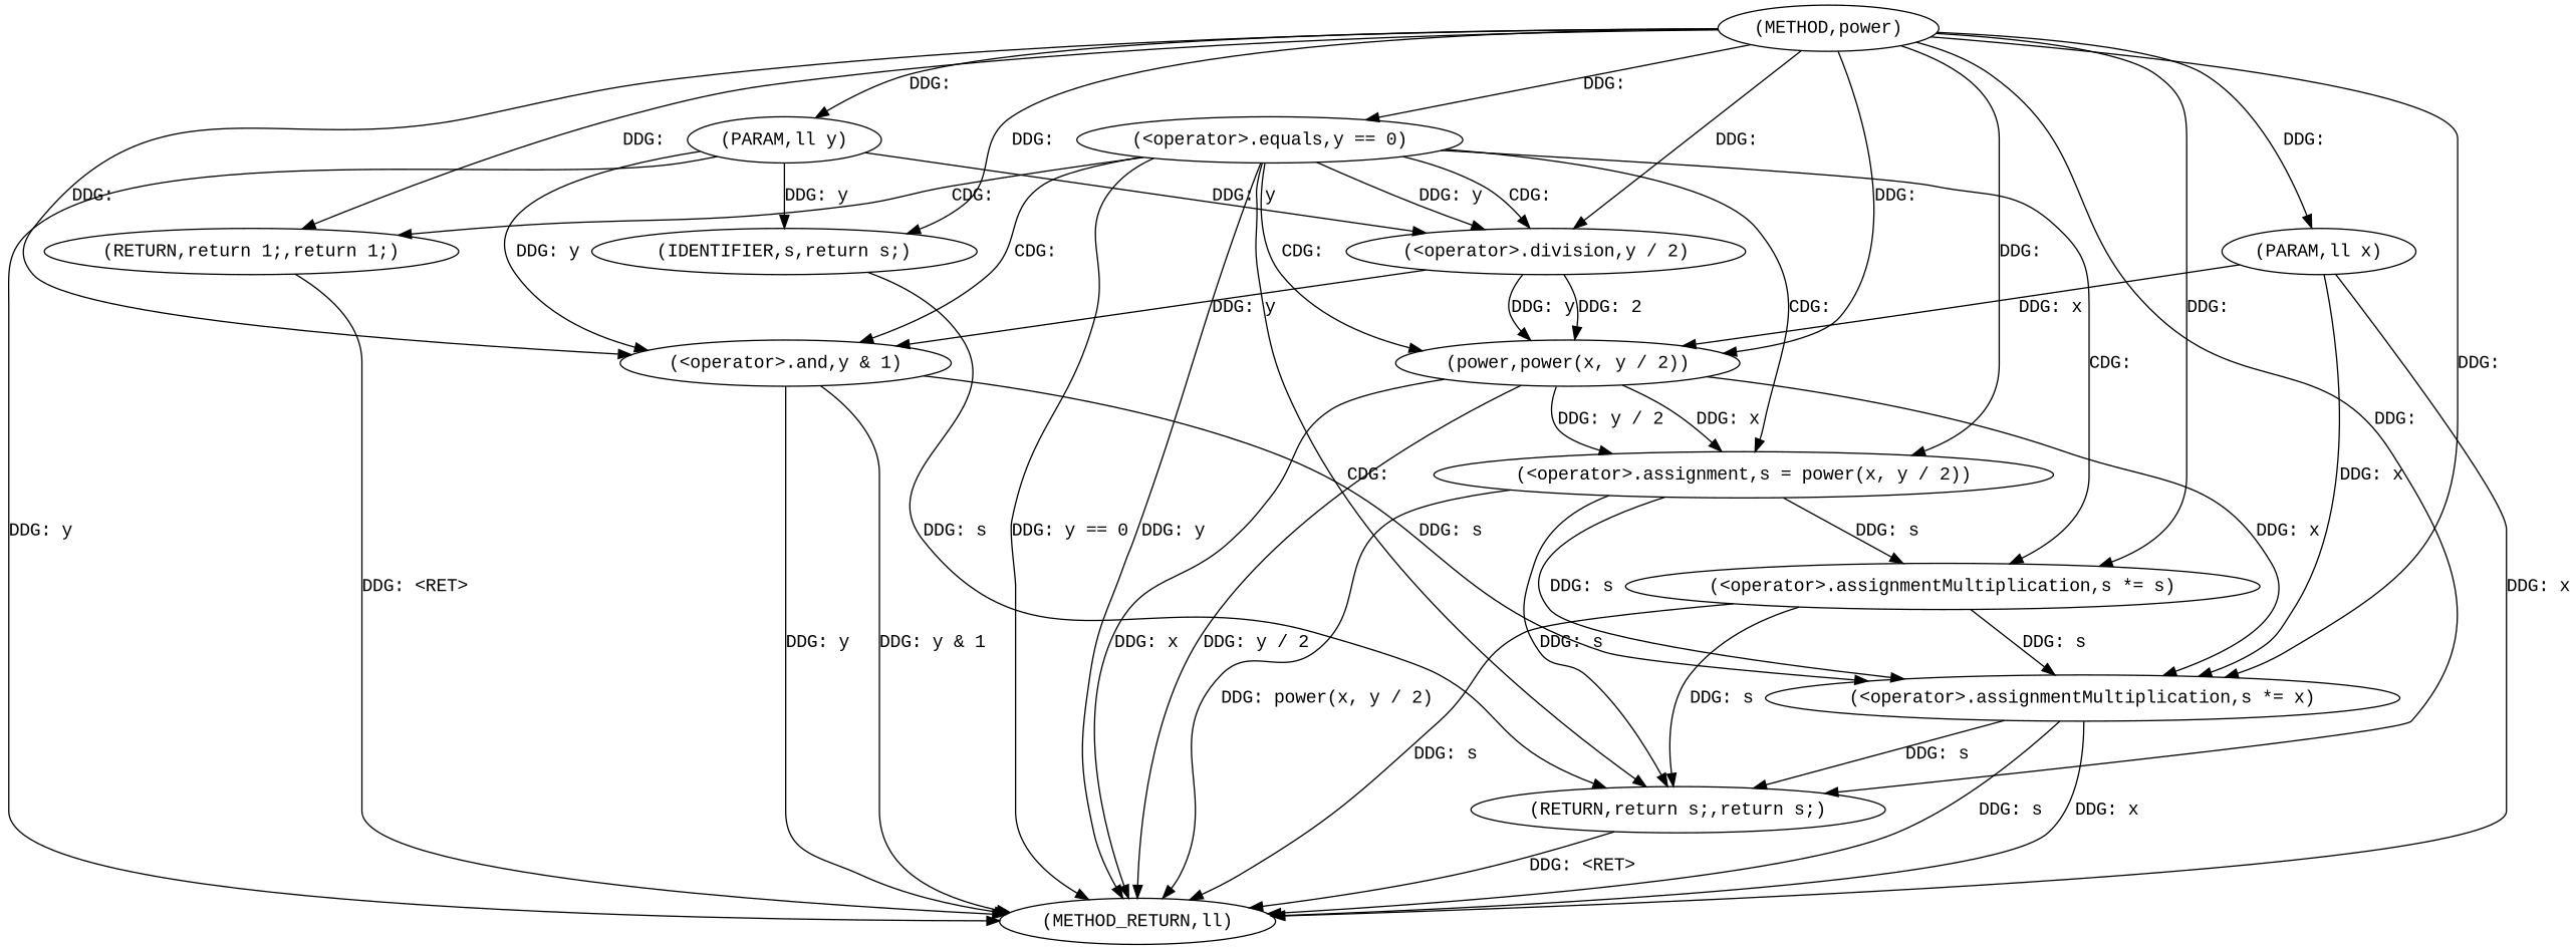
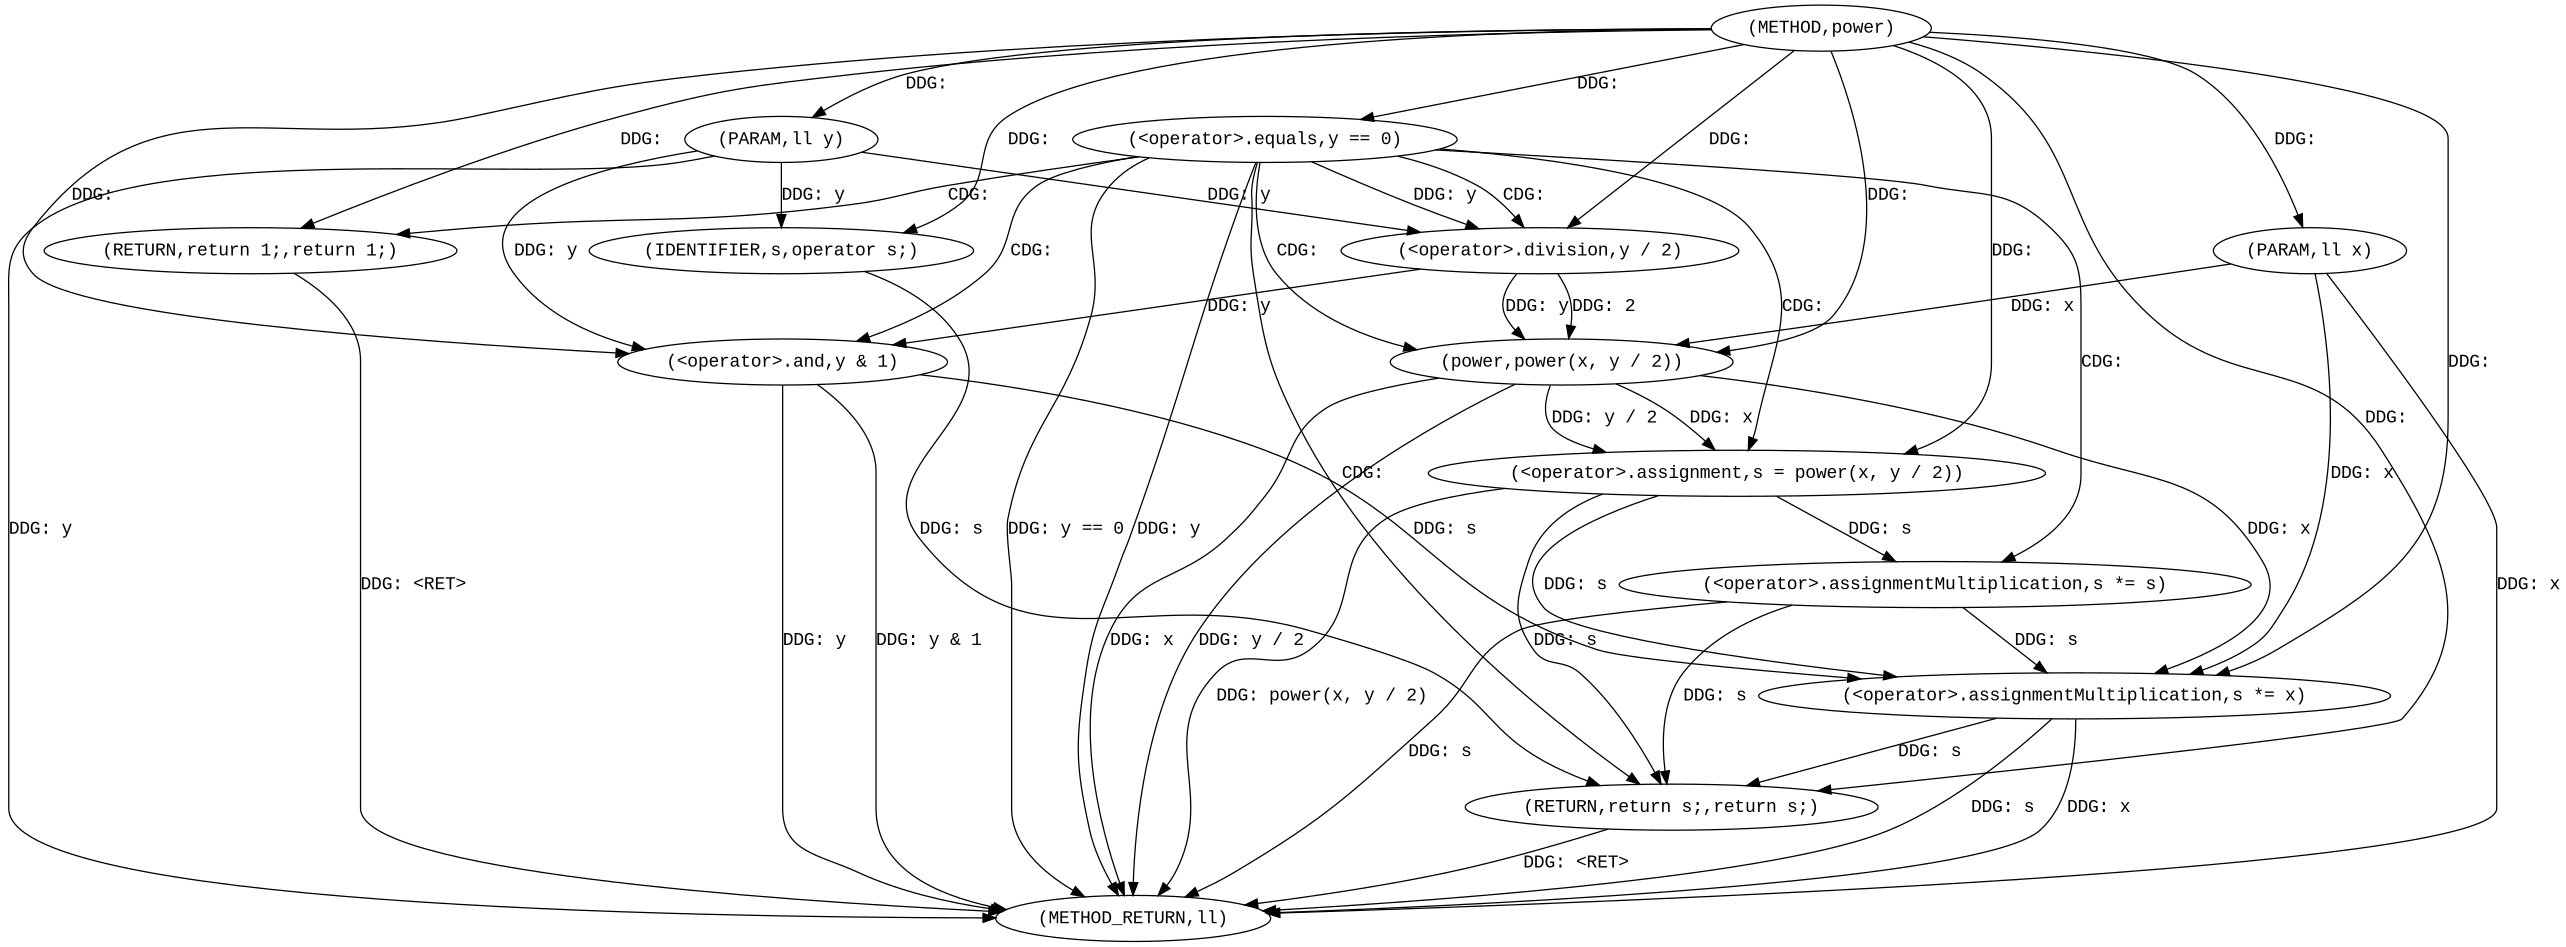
  digraph {
    fontname="Liberation Mono"
    node [fontname="Liberation Mono"]
    edge [fontname="Liberation Mono"]
    n1 [label="(METHOD,power)"]
    n2 [label="(PARAM,ll x)"]
    n3 [label="(PARAM,ll y)"]
    n4 [label="(<operator>.assignment,s = power(x, y / 2))"]
    n5 [label="(<operator>.assignmentMultiplication,s *= s)"]
    n6 [label="(RETURN,return s;,return s;)"]
    n7 [label="(<operator>.equals,y == 0)"]
    n8 [label="(RETURN,return 1;,return 1;)"]
    n9 [label="(<operator>.and,y & 1)"]
    n10 [label="(<operator>.assignmentMultiplication,s *= x)"]
-   n11 [label="(IDENTIFIER,s,return s;)"]
+   n11 [label="(IDENTIFIER,s,operator s;)"]
    n12 [label="(power,power(x, y / 2))"]
    n13 [label="(<operator>.division,y / 2)"]
    n14 [label="(METHOD_RETURN,ll)"]
    n1 -> n2 [label="DDG: "]
    n1 -> n3 [label="DDG: "]
    n1 -> n4 [label="DDG: "]
-   n1 -> n5 [label="DDG: "]
    n1 -> n6 [label="DDG: "]
    n1 -> n7 [label="DDG: "]
    n1 -> n8 [label="DDG: "]
    n1 -> n9 [label="DDG: "]
    n1 -> n10 [label="DDG: "]
    n1 -> n11 [label="DDG: "]
    n1 -> n12 [label="DDG: "]
    n1 -> n13 [label="DDG: "]
    n2 -> n10 [label="DDG: x"]
    n2 -> n12 [label="DDG: x"]
    n2 -> n14 [label="DDG: x"]
    n3 -> n9 [label="DDG: y"]
    n3 -> n11 [label="DDG: y"]
    n3 -> n13 [label="DDG: y"]
    n3 -> n14 [label="DDG: y"]
    n4 -> n5 [label="DDG: s"]
    n4 -> n6 [label="DDG: s"]
    n4 -> n10 [label="DDG: s"]
    n4 -> n14 [label="DDG: power(x, y / 2)"]
    n5 -> n6 [label="DDG: s"]
    n5 -> n10 [label="DDG: s"]
    n5 -> n14 [label="DDG: s"]
    n6 -> n14 [label="DDG: <RET>"]
    n7 -> n4 [label="CDG: "]
    n7 -> n5 [label="CDG: "]
    n7 -> n6 [label="CDG: "]
    n7 -> n8 [label="CDG: "]
    n7 -> n9 [label="CDG: "]
    n7 -> n12 [label="CDG: "]
    n7 -> n13 [label="DDG: y"]
    n7 -> n13 [label="CDG: "]
    n7 -> n14 [label="DDG: y"]
    n7 -> n14 [label="DDG: y == 0"]
    n8 -> n14 [label="DDG: <RET>"]
    n9 -> n10 [label="DDG: s"]
    n9 -> n14 [label="DDG: y"]
    n9 -> n14 [label="DDG: y & 1"]
    n10 -> n6 [label="DDG: s"]
    n10 -> n14 [label="DDG: s"]
    n10 -> n14 [label="DDG: x"]
    n11 -> n6 [label="DDG: s"]
    n12 -> n4 [label="DDG: x"]
    n12 -> n4 [label="DDG: y / 2"]
    n12 -> n10 [label="DDG: x"]
    n12 -> n14 [label="DDG: x"]
    n12 -> n14 [label="DDG: y / 2"]
    n13 -> n9 [label="DDG: y"]
    n13 -> n12 [label="DDG: y"]
    n13 -> n12 [label="DDG: 2"]
  }
